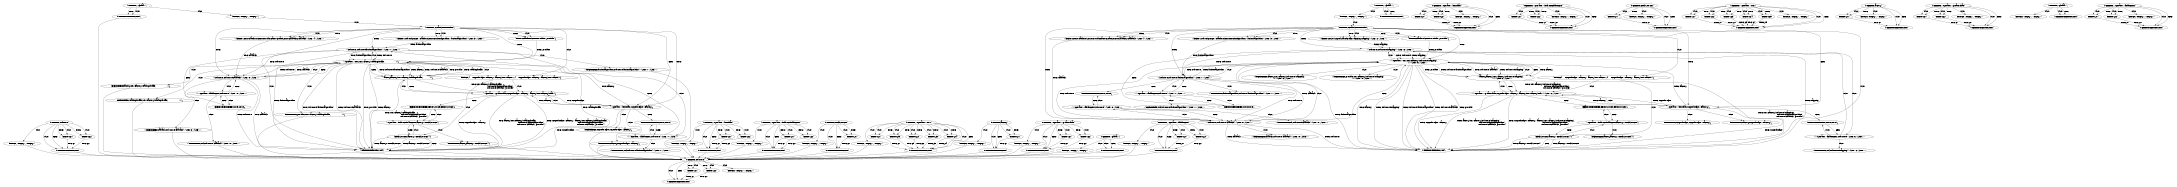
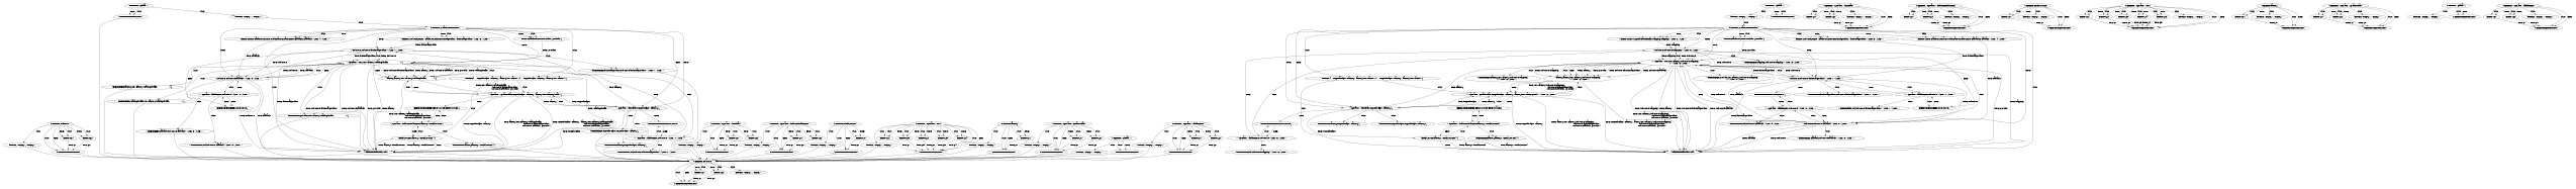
  digraph {
    n1 [label=<(METHOD,std.move)>]
    n2 [label=<(PARAM,p1)>]
    n3 [label=<(PARAM,p2)>]
    n4 [label=<(BLOCK,&lt;empty&gt;,&lt;empty&gt;)>]
    n5 [label=<(METHOD_RETURN,ANY)>]
    n6 [label=<(METHOD,&lt;global&gt;)<SUB>1</SUB>>]
    n7 [label=<(BLOCK,&lt;empty&gt;,&lt;empty&gt;)<SUB>1</SUB>>]
    n8 [label=<(METHOD_RETURN,ANY)<SUB>1</SUB>>]
    n9 [label=<(METHOD,CreateSensorFusion)<SUB>1</SUB>>]
    n10 [label="<(PARAM,mojo::ScopedSharedBufferMapping mapping)<SUB>2</SUB>>"]
    n11 [label="<(PARAM,std::unique_ptr&lt;PlatformSensorFusionAlgorithm&gt; fusion_algorithm)<SUB>3</SUB>>"]
    n12 [label="<(PARAM,const PlatformSensorProviderBase::CreateSensorCallback&amp; callback)<SUB>4</SUB>>"]
    n13 [label=<(PARAM,PlatformSensorProvider* provider)<SUB>5</SUB>>]
    n14 [label=<(BLOCK,{     scoped_refptr&lt;Factory&gt; factory(new Factor...,{     scoped_refptr&lt;Factory&gt; factory(new Factor...)<SUB>5</SUB>>]
    n15 [label=<(&lt;operator&gt;.lessThan,scoped_refptr&lt;Factory)<SUB>6</SUB>>]
    n16 [label="<(&lt;operator&gt;.new,new Factory(std::move(mapping),\n               ...)<SUB>6</SUB>>"]
    n17 [label="<(std.move,std::move(mapping))<SUB>6</SUB>>"]
    n18 [label="<(std.move,std::move(fusion_algorithm))<SUB>7</SUB>>"]
    n19 [label="<(std.move,std::move(callback))<SUB>8</SUB>>"]
    n20 [label=<(METHOD_RETURN,void)<SUB>1</SUB>>]
    n21 [label="<(&lt;operator&gt;.greaterThan,scoped_refptr&lt;Factory&gt; factory(new Factory(std:...)<SUB>6</SUB>>"]
    n22 [label=<(FetchSources,factory-&gt;FetchSources())<SUB>9</SUB>>]
    n23 [label=<(IDENTIFIER,scoped_refptr,scoped_refptr&lt;Factory)<SUB>6</SUB>>]
    n24 [label=<(IDENTIFIER,Factory,scoped_refptr&lt;Factory)<SUB>6</SUB>>]
    n25 [label=<(FIELD_IDENTIFIER,move,move)<SUB>6</SUB>>]
    n26 [label="<(factory,factory(new Factory(std::move(mapping),\n       ...)<SUB>6</SUB>>"]
    n27 [label="<(IDENTIFIER,Factory,new Factory(std::move(mapping),\n               ...)<SUB>6</SUB>>"]
    n28 [label="<(IDENTIFIER,provider,new Factory(std::move(mapping),\n               ...)<SUB>8</SUB>>"]
    n29 [label="<(&lt;operator&gt;.fieldAccess,std::move)<SUB>6</SUB>>"]
+   n30 [label="<(IDENTIFIER,mapping,std::move(mapping))<SUB>6</SUB>>"]
    n31 [label=<(FIELD_IDENTIFIER,move,move)<SUB>7</SUB>>]
    n32 [label="<(&lt;operator&gt;.fieldAccess,std::move)<SUB>7</SUB>>"]
    n33 [label="<(IDENTIFIER,fusion_algorithm,std::move(fusion_algorithm))<SUB>7</SUB>>"]
    n34 [label=<(FIELD_IDENTIFIER,move,move)<SUB>8</SUB>>]
    n35 [label="<(&lt;operator&gt;.fieldAccess,std::move)<SUB>8</SUB>>"]
    n36 [label="<(IDENTIFIER,callback,std::move(callback))<SUB>8</SUB>>"]
    n37 [label=<(FIELD_IDENTIFIER,FetchSources,FetchSources)<SUB>9</SUB>>]
    n38 [label=<(&lt;operator&gt;.indirectFieldAccess,factory-&gt;FetchSources)<SUB>9</SUB>>]
    n39 [label="<(IDENTIFIER,std,std::move(mapping))<SUB>6</SUB>>"]
    n40 [label="<(IDENTIFIER,std,std::move(fusion_algorithm))<SUB>7</SUB>>"]
    n41 [label="<(IDENTIFIER,std,std::move(callback))<SUB>8</SUB>>"]
    n42 [label=<(IDENTIFIER,factory,factory-&gt;FetchSources())<SUB>9</SUB>>]
    n43 [label=<(METHOD,&lt;operator&gt;.lessThan)>]
    n44 [label=<(PARAM,p1)>]
    n45 [label=<(PARAM,p2)>]
    n46 [label=<(BLOCK,&lt;empty&gt;,&lt;empty&gt;)>]
    n47 [label=<(METHOD_RETURN,ANY)>]
    n48 [label=<(METHOD,&lt;operator&gt;.indirectFieldAccess)>]
    n49 [label=<(PARAM,p1)>]
    n50 [label=<(PARAM,p2)>]
    n51 [label=<(BLOCK,&lt;empty&gt;,&lt;empty&gt;)>]
    n52 [label=<(METHOD_RETURN,ANY)>]
    n53 [label=<(METHOD,FetchSources)>]
    n54 [label=<(PARAM,p1)>]
    n55 [label=<(BLOCK,&lt;empty&gt;,&lt;empty&gt;)>]
    n56 [label=<(METHOD_RETURN,ANY)>]
    n57 [label=<(METHOD,&lt;operator&gt;.new)>]
    n58 [label=<(PARAM,p1)>]
    n59 [label=<(PARAM,p2)>]
    n60 [label=<(PARAM,p3)>]
    n61 [label=<(PARAM,p4)>]
    n62 [label=<(PARAM,p5)>]
    n63 [label=<(BLOCK,&lt;empty&gt;,&lt;empty&gt;)>]
    n64 [label=<(METHOD_RETURN,ANY)>]
    n65 [label=<(METHOD,factory)>]
    n66 [label=<(PARAM,p1)>]
    n67 [label=<(BLOCK,&lt;empty&gt;,&lt;empty&gt;)>]
    n68 [label=<(METHOD_RETURN,ANY)>]
    n69 [label=<(METHOD,&lt;operator&gt;.greaterThan)>]
    n70 [label=<(PARAM,p1)>]
    n71 [label=<(PARAM,p2)>]
    n72 [label=<(BLOCK,&lt;empty&gt;,&lt;empty&gt;)>]
    n73 [label=<(METHOD_RETURN,ANY)>]
    n74 [label=<(METHOD,&lt;global&gt;)<SUB>1</SUB>>]
    n75 [label=<(BLOCK,&lt;empty&gt;,&lt;empty&gt;)>]
    n76 [label=<(METHOD_RETURN,ANY)>]
    n77 [label=<(METHOD,&lt;operator&gt;.fieldAccess)>]
    n78 [label=<(PARAM,p1)>]
    n79 [label=<(PARAM,p2)>]
    n80 [label=<(BLOCK,&lt;empty&gt;,&lt;empty&gt;)>]
    n81 [label=<(METHOD_RETURN,ANY)>]
    n82 [label=<(METHOD,std.move)>]
    n83 [label=<(PARAM,p1)>]
    n84 [label=<(PARAM,p2)>]
    n85 [label=<(BLOCK,&lt;empty&gt;,&lt;empty&gt;)>]
    n86 [label=<(METHOD_RETURN,ANY)>]
    n87 [label=<(METHOD,&lt;global&gt;)<SUB>1</SUB>>]
    n88 [label=<(BLOCK,&lt;empty&gt;,&lt;empty&gt;)<SUB>1</SUB>>]
    n89 [label=<(METHOD_RETURN,ANY)<SUB>1</SUB>>]
    n90 [label=<(METHOD,CreateSensorFusion)<SUB>1</SUB>>]
    n91 [label="<(PARAM,std::unique_ptr&lt;PlatformSensorFusionAlgorithm&gt; fusion_algorithm)<SUB>3</SUB>>"]
    n92 [label="<(PARAM,const PlatformSensorProviderBase::CreateSensorCallback&amp; callback)<SUB>4</SUB>>"]
    n93 [label=<(PARAM,PlatformSensorProvider* provider)<SUB>5</SUB>>]
    n94 [label=<(BLOCK,{     scoped_refptr&lt;Factory&gt; factory(new Factor...,{     scoped_refptr&lt;Factory&gt; factory(new Factor...)<SUB>5</SUB>>]
    n95 [label=<(&lt;operator&gt;.lessThan,scoped_refptr&lt;Factory)<SUB>6</SUB>>]
    n96 [label=<(&lt;operator&gt;.new,new Factory(reading_buffer,                    ...)<SUB>6</SUB>>]
    n97 [label="<(std.move,std::move(fusion_algorithm))<SUB>7</SUB>>"]
    n98 [label="<(std.move,std::move(callback))<SUB>8</SUB>>"]
    n99 [label=<(METHOD_RETURN,void)<SUB>1</SUB>>]
    n100 [label=<(&lt;operator&gt;.greaterThan,scoped_refptr&lt;Factory&gt; factory(new Factory(read...)<SUB>6</SUB>>]
    n101 [label=<(FetchSources,factory-&gt;FetchSources())<SUB>9</SUB>>]
    n102 [label=<(IDENTIFIER,scoped_refptr,scoped_refptr&lt;Factory)<SUB>6</SUB>>]
    n103 [label=<(IDENTIFIER,Factory,scoped_refptr&lt;Factory)<SUB>6</SUB>>]
    n104 [label=<(FIELD_IDENTIFIER,move,move)<SUB>7</SUB>>]
    n105 [label=<(factory,factory(new Factory(reading_buffer,            ...)<SUB>6</SUB>>]
    n106 [label=<(IDENTIFIER,Factory,new Factory(reading_buffer,                    ...)<SUB>6</SUB>>]
    n107 [label=<(IDENTIFIER,reading_buffer,new Factory(reading_buffer,                    ...)<SUB>6</SUB>>]
    n108 [label=<(IDENTIFIER,provider,new Factory(reading_buffer,                    ...)<SUB>8</SUB>>]
    n109 [label="<(&lt;operator&gt;.fieldAccess,std::move)<SUB>7</SUB>>"]
    n110 [label="<(IDENTIFIER,fusion_algorithm,std::move(fusion_algorithm))<SUB>7</SUB>>"]
    n111 [label=<(FIELD_IDENTIFIER,move,move)<SUB>8</SUB>>]
    n112 [label="<(&lt;operator&gt;.fieldAccess,std::move)<SUB>8</SUB>>"]
    n113 [label="<(IDENTIFIER,callback,std::move(callback))<SUB>8</SUB>>"]
    n114 [label=<(FIELD_IDENTIFIER,FetchSources,FetchSources)<SUB>9</SUB>>]
    n115 [label=<(&lt;operator&gt;.indirectFieldAccess,factory-&gt;FetchSources)<SUB>9</SUB>>]
    n116 [label="<(IDENTIFIER,std,std::move(fusion_algorithm))<SUB>7</SUB>>"]
    n117 [label="<(IDENTIFIER,std,std::move(callback))<SUB>8</SUB>>"]
    n118 [label=<(IDENTIFIER,factory,factory-&gt;FetchSources())<SUB>9</SUB>>]
    n119 [label=<(METHOD,&lt;operator&gt;.lessThan)>]
    n120 [label=<(PARAM,p1)>]
    n121 [label=<(PARAM,p2)>]
    n122 [label=<(BLOCK,&lt;empty&gt;,&lt;empty&gt;)>]
    n123 [label=<(METHOD_RETURN,ANY)>]
    n124 [label=<(METHOD,&lt;operator&gt;.indirectFieldAccess)>]
    n125 [label=<(PARAM,p1)>]
    n126 [label=<(PARAM,p2)>]
    n127 [label=<(BLOCK,&lt;empty&gt;,&lt;empty&gt;)>]
    n128 [label=<(METHOD_RETURN,ANY)>]
    n129 [label=<(METHOD,FetchSources)>]
    n130 [label=<(PARAM,p1)>]
    n131 [label=<(BLOCK,&lt;empty&gt;,&lt;empty&gt;)>]
    n132 [label=<(METHOD_RETURN,ANY)>]
    n133 [label=<(METHOD,&lt;operator&gt;.new)>]
    n134 [label=<(PARAM,p1)>]
    n135 [label=<(PARAM,p2)>]
    n136 [label=<(PARAM,p3)>]
    n137 [label=<(PARAM,p4)>]
    n138 [label=<(PARAM,p5)>]
    n139 [label=<(BLOCK,&lt;empty&gt;,&lt;empty&gt;)>]
    n140 [label=<(METHOD_RETURN,ANY)>]
    n141 [label=<(METHOD,factory)>]
    n142 [label=<(PARAM,p1)>]
    n143 [label=<(BLOCK,&lt;empty&gt;,&lt;empty&gt;)>]
    n144 [label=<(METHOD_RETURN,ANY)>]
    n145 [label=<(METHOD,&lt;operator&gt;.greaterThan)>]
    n146 [label=<(PARAM,p1)>]
    n147 [label=<(PARAM,p2)>]
    n148 [label=<(BLOCK,&lt;empty&gt;,&lt;empty&gt;)>]
    n149 [label=<(METHOD_RETURN,ANY)>]
    n150 [label=<(METHOD,&lt;global&gt;)<SUB>1</SUB>>]
    n151 [label=<(BLOCK,&lt;empty&gt;,&lt;empty&gt;)>]
    n152 [label=<(METHOD_RETURN,ANY)>]
    n153 [label=<(METHOD,&lt;operator&gt;.fieldAccess)>]
    n154 [label=<(PARAM,p1)>]
    n155 [label=<(PARAM,p2)>]
    n156 [label=<(BLOCK,&lt;empty&gt;,&lt;empty&gt;)>]
    n157 [label=<(METHOD_RETURN,ANY)>]
    n1 -> n2 [label="AST: "]
    n1 -> n2 [label="DDG: "]
    n1 -> n3 [label="AST: "]
    n1 -> n3 [label="DDG: "]
    n1 -> n4 [label="AST: "]
    n1 -> n5 [label="AST: "]
    n1 -> n5 [label="CFG: "]
    n2 -> n5 [label="DDG: p1"]
    n3 -> n5 [label="DDG: p2"]
    n6 -> n7 [label="AST: "]
    n6 -> n8 [label="AST: "]
    n6 -> n8 [label="CFG: "]
    n7 -> n9 [label="AST: "]
    n9 -> n10 [label="AST: "]
    n9 -> n10 [label="DDG: "]
    n9 -> n11 [label="AST: "]
    n9 -> n11 [label="DDG: "]
    n9 -> n12 [label="AST: "]
    n9 -> n12 [label="DDG: "]
    n9 -> n13 [label="AST: "]
    n9 -> n13 [label="DDG: "]
    n9 -> n14 [label="AST: "]
    n9 -> n15 [label="CFG: "]
    n9 -> n15 [label="DDG: "]
    n9 -> n16 [label="DDG: "]
    n9 -> n17 [label="DDG: "]
    n9 -> n18 [label="DDG: "]
    n9 -> n19 [label="DDG: "]
    n9 -> n20 [label="AST: "]
    n10 -> n17 [label="DDG: mapping"]
    n11 -> n18 [label="DDG: fusion_algorithm"]
    n12 -> n19 [label="DDG: callback"]
    n13 -> n16 [label="DDG: provider"]
    n14 -> n21 [label="AST: "]
    n14 -> n22 [label="AST: "]
    n15 -> n16 [label="DDG: Factory"]
    n15 -> n20 [label="DDG: scoped_refptr"]
    n15 -> n21 [label="DDG: scoped_refptr"]
    n15 -> n21 [label="DDG: Factory"]
    n15 -> n23 [label="AST: "]
    n15 -> n24 [label="AST: "]
    n15 -> n25 [label="CFG: "]
    n16 -> n17 [label="AST: "]
    n16 -> n18 [label="AST: "]
    n16 -> n19 [label="AST: "]
    n16 -> n20 [label="DDG: Factory"]
    n16 -> n20 [label="DDG: std::move(mapping)"]
    n16 -> n20 [label="DDG: std::move(fusion_algorithm)"]
    n16 -> n20 [label="DDG: std::move(callback)"]
    n16 -> n20 [label="DDG: provider"]
    n16 -> n26 [label="CFG: "]
    n16 -> n26 [label="DDG: Factory"]
    n16 -> n26 [label="DDG: provider"]
    n16 -> n26 [label="DDG: std::move(fusion_algorithm)"]
    n16 -> n26 [label="DDG: std::move(callback)"]
    n16 -> n26 [label="DDG: std::move(mapping)"]
    n16 -> n27 [label="AST: "]
    n16 -> n28 [label="AST: "]
    n17 -> n16 [label="DDG: std::move"]
    n17 -> n16 [label="DDG: mapping"]
    n17 -> n18 [label="DDG: std::move"]
    n17 -> n20 [label="DDG: mapping"]
    n17 -> n29 [label="AST: "]
+   n17 -> n30 [label="AST: "]
    n17 -> n31 [label="CFG: "]
    n18 -> n16 [label="DDG: std::move"]
    n18 -> n16 [label="DDG: fusion_algorithm"]
    n18 -> n19 [label="DDG: std::move"]
    n18 -> n20 [label="DDG: fusion_algorithm"]
    n18 -> n32 [label="AST: "]
    n18 -> n33 [label="AST: "]
    n18 -> n34 [label="CFG: "]
    n19 -> n16 [label="CFG: "]
    n19 -> n16 [label="DDG: std::move"]
    n19 -> n16 [label="DDG: callback"]
    n19 -> n20 [label="DDG: std::move"]
    n19 -> n20 [label="DDG: callback"]
    n19 -> n35 [label="AST: "]
    n19 -> n36 [label="AST: "]
    n21 -> n15 [label="AST: "]
    n21 -> n20 [label="DDG: scoped_refptr&lt;Factory"]
    n21 -> n20 [label="DDG: factory(new Factory(std::move(mapping),\n                                                std::move(fusion_algorithm),\n                                                std::move(callback), provider))"]
    n21 -> n20 [label="DDG: scoped_refptr&lt;Factory&gt; factory(new Factory(std::move(mapping),\n                                                std::move(fusion_algorithm),\n                                                std::move(callback), provider))"]
    n21 -> n26 [label="AST: "]
    n21 -> n37 [label="CFG: "]
    n22 -> n20 [label="CFG: "]
    n22 -> n20 [label="DDG: factory-&gt;FetchSources"]
    n22 -> n20 [label="DDG: factory-&gt;FetchSources()"]
    n22 -> n38 [label="AST: "]
    n25 -> n29 [label="CFG: "]
    n26 -> n16 [label="AST: "]
    n26 -> n20 [label="DDG: new Factory(std::move(mapping),\n                                                std::move(fusion_algorithm),\n                                                std::move(callback), provider)"]
    n26 -> n21 [label="CFG: "]
    n26 -> n21 [label="DDG: new Factory(std::move(mapping),\n                                                std::move(fusion_algorithm),\n                                                std::move(callback), provider)"]
-   n29 -> n17 [label="AST: "]
+   n29 -> n17 [label="CFG: "]
    n29 -> n25 [label="AST: "]
-   n29 -> n39 [label="AST: "]
+   n29 -> n39 [label="CFG: "]
    n31 -> n32 [label="CFG: "]
    n32 -> n18 [label="CFG: "]
    n32 -> n31 [label="AST: "]
    n32 -> n40 [label="AST: "]
    n34 -> n35 [label="CFG: "]
    n35 -> n19 [label="CFG: "]
    n35 -> n34 [label="AST: "]
    n35 -> n41 [label="AST: "]
    n37 -> n38 [label="CFG: "]
    n38 -> n22 [label="CFG: "]
    n38 -> n37 [label="AST: "]
    n38 -> n42 [label="AST: "]
    n43 -> n44 [label="AST: "]
    n43 -> n44 [label="DDG: "]
    n43 -> n45 [label="AST: "]
    n43 -> n45 [label="DDG: "]
    n43 -> n46 [label="AST: "]
    n43 -> n47 [label="AST: "]
    n43 -> n47 [label="CFG: "]
    n44 -> n47 [label="DDG: p1"]
    n45 -> n47 [label="DDG: p2"]
    n48 -> n49 [label="AST: "]
    n48 -> n49 [label="DDG: "]
    n48 -> n50 [label="AST: "]
    n48 -> n50 [label="DDG: "]
    n48 -> n51 [label="AST: "]
    n48 -> n52 [label="AST: "]
    n48 -> n52 [label="CFG: "]
    n49 -> n52 [label="DDG: p1"]
    n50 -> n52 [label="DDG: p2"]
    n53 -> n54 [label="AST: "]
    n53 -> n54 [label="DDG: "]
    n53 -> n55 [label="AST: "]
    n53 -> n56 [label="AST: "]
    n53 -> n56 [label="CFG: "]
    n54 -> n56 [label="DDG: p1"]
    n57 -> n58 [label="AST: "]
    n57 -> n58 [label="DDG: "]
    n57 -> n59 [label="AST: "]
    n57 -> n59 [label="DDG: "]
    n57 -> n60 [label="AST: "]
    n57 -> n60 [label="DDG: "]
    n57 -> n61 [label="AST: "]
    n57 -> n61 [label="DDG: "]
    n57 -> n62 [label="AST: "]
    n57 -> n62 [label="DDG: "]
    n57 -> n63 [label="AST: "]
    n57 -> n64 [label="AST: "]
    n57 -> n64 [label="CFG: "]
    n58 -> n64 [label="DDG: p1"]
    n59 -> n64 [label="DDG: p2"]
    n60 -> n64 [label="DDG: p3"]
    n61 -> n64 [label="DDG: p4"]
    n62 -> n64 [label="DDG: p5"]
    n65 -> n66 [label="AST: "]
    n65 -> n66 [label="DDG: "]
    n65 -> n67 [label="AST: "]
    n65 -> n68 [label="AST: "]
    n65 -> n68 [label="CFG: "]
    n66 -> n68 [label="DDG: p1"]
    n69 -> n70 [label="AST: "]
    n69 -> n70 [label="DDG: "]
    n69 -> n71 [label="AST: "]
    n69 -> n71 [label="DDG: "]
    n69 -> n72 [label="AST: "]
    n69 -> n73 [label="AST: "]
    n69 -> n73 [label="CFG: "]
    n70 -> n73 [label="DDG: p1"]
    n71 -> n73 [label="DDG: p2"]
    n74 -> n75 [label="AST: "]
    n74 -> n76 [label="AST: "]
    n74 -> n76 [label="CFG: "]
    n77 -> n78 [label="AST: "]
    n77 -> n78 [label="DDG: "]
    n77 -> n79 [label="AST: "]
    n77 -> n79 [label="DDG: "]
    n77 -> n80 [label="AST: "]
    n77 -> n81 [label="AST: "]
    n77 -> n81 [label="CFG: "]
    n78 -> n81 [label="DDG: p1"]
    n79 -> n81 [label="DDG: p2"]
    n82 -> n83 [label="AST: "]
    n82 -> n83 [label="DDG: "]
    n82 -> n84 [label="AST: "]
    n82 -> n84 [label="DDG: "]
    n82 -> n85 [label="AST: "]
    n82 -> n86 [label="AST: "]
    n82 -> n86 [label="CFG: "]
    n83 -> n86 [label="DDG: p1"]
    n84 -> n86 [label="DDG: p2"]
    n85 -> n1
    n86 -> n1
    n87 -> n88 [label="AST: "]
    n87 -> n89 [label="AST: "]
    n87 -> n89 [label="CFG: "]
    n88 -> n90 [label="AST: "]
    n89 -> n1
    n90 -> n91 [label="AST: "]
    n90 -> n91 [label="DDG: "]
    n90 -> n92 [label="AST: "]
    n90 -> n92 [label="DDG: "]
    n90 -> n93 [label="AST: "]
    n90 -> n93 [label="DDG: "]
    n90 -> n94 [label="AST: "]
    n90 -> n95 [label="CFG: "]
    n90 -> n95 [label="DDG: "]
    n90 -> n96 [label="DDG: "]
    n90 -> n97 [label="DDG: "]
    n90 -> n98 [label="DDG: "]
    n90 -> n99 [label="AST: "]
    n91 -> n97 [label="DDG: fusion_algorithm"]
    n92 -> n98 [label="DDG: callback"]
    n93 -> n96 [label="DDG: provider"]
    n94 -> n100 [label="AST: "]
    n94 -> n101 [label="AST: "]
    n95 -> n96 [label="DDG: Factory"]
    n95 -> n99 [label="DDG: scoped_refptr"]
    n95 -> n100 [label="DDG: scoped_refptr"]
    n95 -> n100 [label="DDG: Factory"]
    n95 -> n102 [label="AST: "]
    n95 -> n103 [label="AST: "]
    n95 -> n104 [label="CFG: "]
    n96 -> n97 [label="AST: "]
    n96 -> n98 [label="AST: "]
    n96 -> n99 [label="DDG: Factory"]
    n96 -> n99 [label="DDG: reading_buffer"]
    n96 -> n99 [label="DDG: std::move(fusion_algorithm)"]
    n96 -> n99 [label="DDG: std::move(callback)"]
    n96 -> n99 [label="DDG: provider"]
    n96 -> n105 [label="CFG: "]
    n96 -> n105 [label="DDG: std::move(fusion_algorithm)"]
    n96 -> n105 [label="DDG: Factory"]
    n96 -> n105 [label="DDG: std::move(callback)"]
    n96 -> n105 [label="DDG: provider"]
    n96 -> n105 [label="DDG: reading_buffer"]
    n96 -> n106 [label="AST: "]
    n96 -> n107 [label="AST: "]
    n96 -> n108 [label="AST: "]
    n97 -> n96 [label="DDG: std::move"]
    n97 -> n96 [label="DDG: fusion_algorithm"]
    n97 -> n98 [label="DDG: std::move"]
    n97 -> n99 [label="DDG: fusion_algorithm"]
    n97 -> n109 [label="AST: "]
    n97 -> n110 [label="AST: "]
    n97 -> n111 [label="CFG: "]
    n98 -> n96 [label="CFG: "]
    n98 -> n96 [label="DDG: std::move"]
    n98 -> n96 [label="DDG: callback"]
    n98 -> n99 [label="DDG: std::move"]
    n98 -> n99 [label="DDG: callback"]
    n98 -> n112 [label="AST: "]
    n98 -> n113 [label="AST: "]
    n99 -> n1
    n100 -> n95 [label="AST: "]
    n100 -> n99 [label="DDG: scoped_refptr&lt;Factory"]
    n100 -> n99 [label="DDG: factory(new Factory(reading_buffer,\n                                                std::move(fusion_algorithm),\n                                                std::move(callback), provider))"]
    n100 -> n99 [label="DDG: scoped_refptr&lt;Factory&gt; factory(new Factory(reading_buffer,\n                                                std::move(fusion_algorithm),\n                                                std::move(callback), provider))"]
    n100 -> n105 [label="AST: "]
    n100 -> n114 [label="CFG: "]
    n101 -> n99 [label="CFG: "]
    n101 -> n99 [label="DDG: factory-&gt;FetchSources"]
    n101 -> n99 [label="DDG: factory-&gt;FetchSources()"]
    n101 -> n115 [label="AST: "]
    n102 -> n1
    n103 -> n1
    n104 -> n109 [label="CFG: "]
    n105 -> n96 [label="AST: "]
    n105 -> n99 [label="DDG: new Factory(reading_buffer,\n                                                std::move(fusion_algorithm),\n                                                std::move(callback), provider)"]
    n105 -> n100 [label="CFG: "]
    n105 -> n100 [label="DDG: new Factory(reading_buffer,\n                                                std::move(fusion_algorithm),\n                                                std::move(callback), provider)"]
    n106 -> n1
    n107 -> n1
    n108 -> n1
    n109 -> n97 [label="CFG: "]
    n109 -> n104 [label="AST: "]
    n109 -> n116 [label="AST: "]
    n110 -> n1
    n111 -> n112 [label="CFG: "]
    n112 -> n98 [label="CFG: "]
    n112 -> n111 [label="AST: "]
    n112 -> n117 [label="AST: "]
    n113 -> n1
    n114 -> n115 [label="CFG: "]
    n115 -> n101 [label="CFG: "]
    n115 -> n114 [label="AST: "]
    n115 -> n118 [label="AST: "]
    n116 -> n1
    n117 -> n1
    n118 -> n1
    n119 -> n120 [label="AST: "]
    n119 -> n120 [label="DDG: "]
    n119 -> n121 [label="AST: "]
    n119 -> n121 [label="DDG: "]
    n119 -> n122 [label="AST: "]
    n119 -> n123 [label="AST: "]
    n119 -> n123 [label="CFG: "]
    n120 -> n123 [label="DDG: p1"]
    n121 -> n123 [label="DDG: p2"]
    n122 -> n1
    n123 -> n1
    n124 -> n125 [label="AST: "]
    n124 -> n125 [label="DDG: "]
    n124 -> n126 [label="AST: "]
    n124 -> n126 [label="DDG: "]
    n124 -> n127 [label="AST: "]
    n124 -> n128 [label="AST: "]
    n124 -> n128 [label="CFG: "]
    n125 -> n128 [label="DDG: p1"]
    n126 -> n128 [label="DDG: p2"]
    n127 -> n1
    n128 -> n1
    n129 -> n130 [label="AST: "]
    n129 -> n130 [label="DDG: "]
    n129 -> n131 [label="AST: "]
    n129 -> n132 [label="AST: "]
    n129 -> n132 [label="CFG: "]
    n130 -> n132 [label="DDG: p1"]
    n131 -> n1
    n132 -> n1
    n133 -> n134 [label="AST: "]
    n133 -> n134 [label="DDG: "]
    n133 -> n135 [label="AST: "]
    n133 -> n135 [label="DDG: "]
    n133 -> n136 [label="AST: "]
    n133 -> n136 [label="DDG: "]
    n133 -> n137 [label="AST: "]
    n133 -> n137 [label="DDG: "]
    n133 -> n138 [label="AST: "]
    n133 -> n138 [label="DDG: "]
    n133 -> n139 [label="AST: "]
    n133 -> n140 [label="AST: "]
    n133 -> n140 [label="CFG: "]
    n134 -> n140 [label="DDG: p1"]
    n135 -> n140 [label="DDG: p2"]
    n136 -> n140 [label="DDG: p3"]
    n137 -> n140 [label="DDG: p4"]
    n138 -> n140 [label="DDG: p5"]
    n139 -> n1
    n140 -> n1
    n141 -> n142 [label="AST: "]
    n141 -> n142 [label="DDG: "]
    n141 -> n143 [label="AST: "]
    n141 -> n144 [label="AST: "]
    n141 -> n144 [label="CFG: "]
    n142 -> n144 [label="DDG: p1"]
    n143 -> n1
    n144 -> n1
    n145 -> n146 [label="AST: "]
    n145 -> n146 [label="DDG: "]
    n145 -> n147 [label="AST: "]
    n145 -> n147 [label="DDG: "]
    n145 -> n148 [label="AST: "]
    n145 -> n149 [label="AST: "]
    n145 -> n149 [label="CFG: "]
    n146 -> n149 [label="DDG: p1"]
    n147 -> n149 [label="DDG: p2"]
    n148 -> n1
    n149 -> n1
    n150 -> n151 [label="AST: "]
    n150 -> n152 [label="AST: "]
    n150 -> n152 [label="CFG: "]
    n151 -> n1
    n152 -> n1
    n153 -> n154 [label="AST: "]
    n153 -> n154 [label="DDG: "]
    n153 -> n155 [label="AST: "]
    n153 -> n155 [label="DDG: "]
    n153 -> n156 [label="AST: "]
    n153 -> n157 [label="AST: "]
    n153 -> n157 [label="CFG: "]
    n154 -> n157 [label="DDG: p1"]
    n155 -> n157 [label="DDG: p2"]
    n156 -> n1
    n157 -> n1
  }
